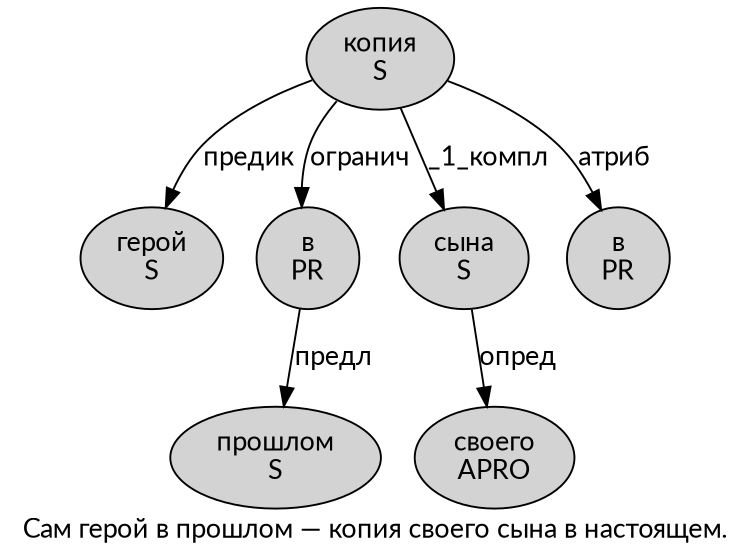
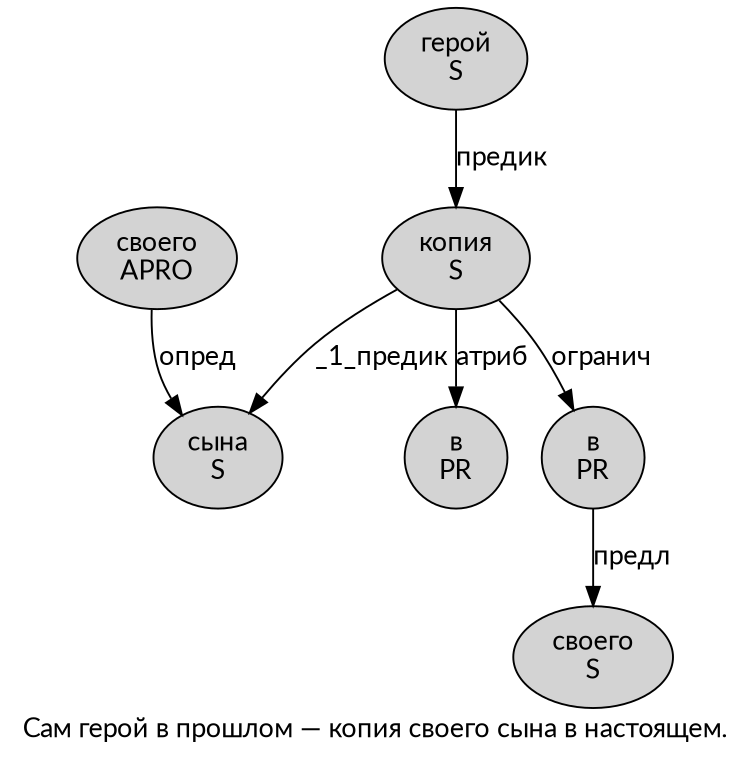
  digraph {
    fontname=Lato
    label="Сам герой в прошлом — копия своего сына в настоящем."
    node [fillcolor=lightgray fontname=Lato penwidth=1 shape=ellipse style=filled]
    edge [fontname=Lato]
    n1 [label="герой\nS"]
    n2 [label="в\nPR"]
-   n3 [label="прошлом\nS"]
+   n3 [label="своего\nS"]
    n4 [label="копия\nS"]
    n5 [label="сына\nS"]
    n6 [label="в\nPR"]
    n7 [label="своего\nAPRO"]
    n2 -> n3 [label="предл"]
-   n4 -> n1 [label="предик"]
+   n1 -> n4 [label="предик"]
    n4 -> n2 [label="огранич"]
-   n4 -> n5 [label="_1_компл"]
+   n4 -> n5 [label="_1_предик"]
    n4 -> n6 [label="атриб"]
-   n5 -> n7 [label="опред"]
+   n7 -> n5 [label="опред"]
  }
